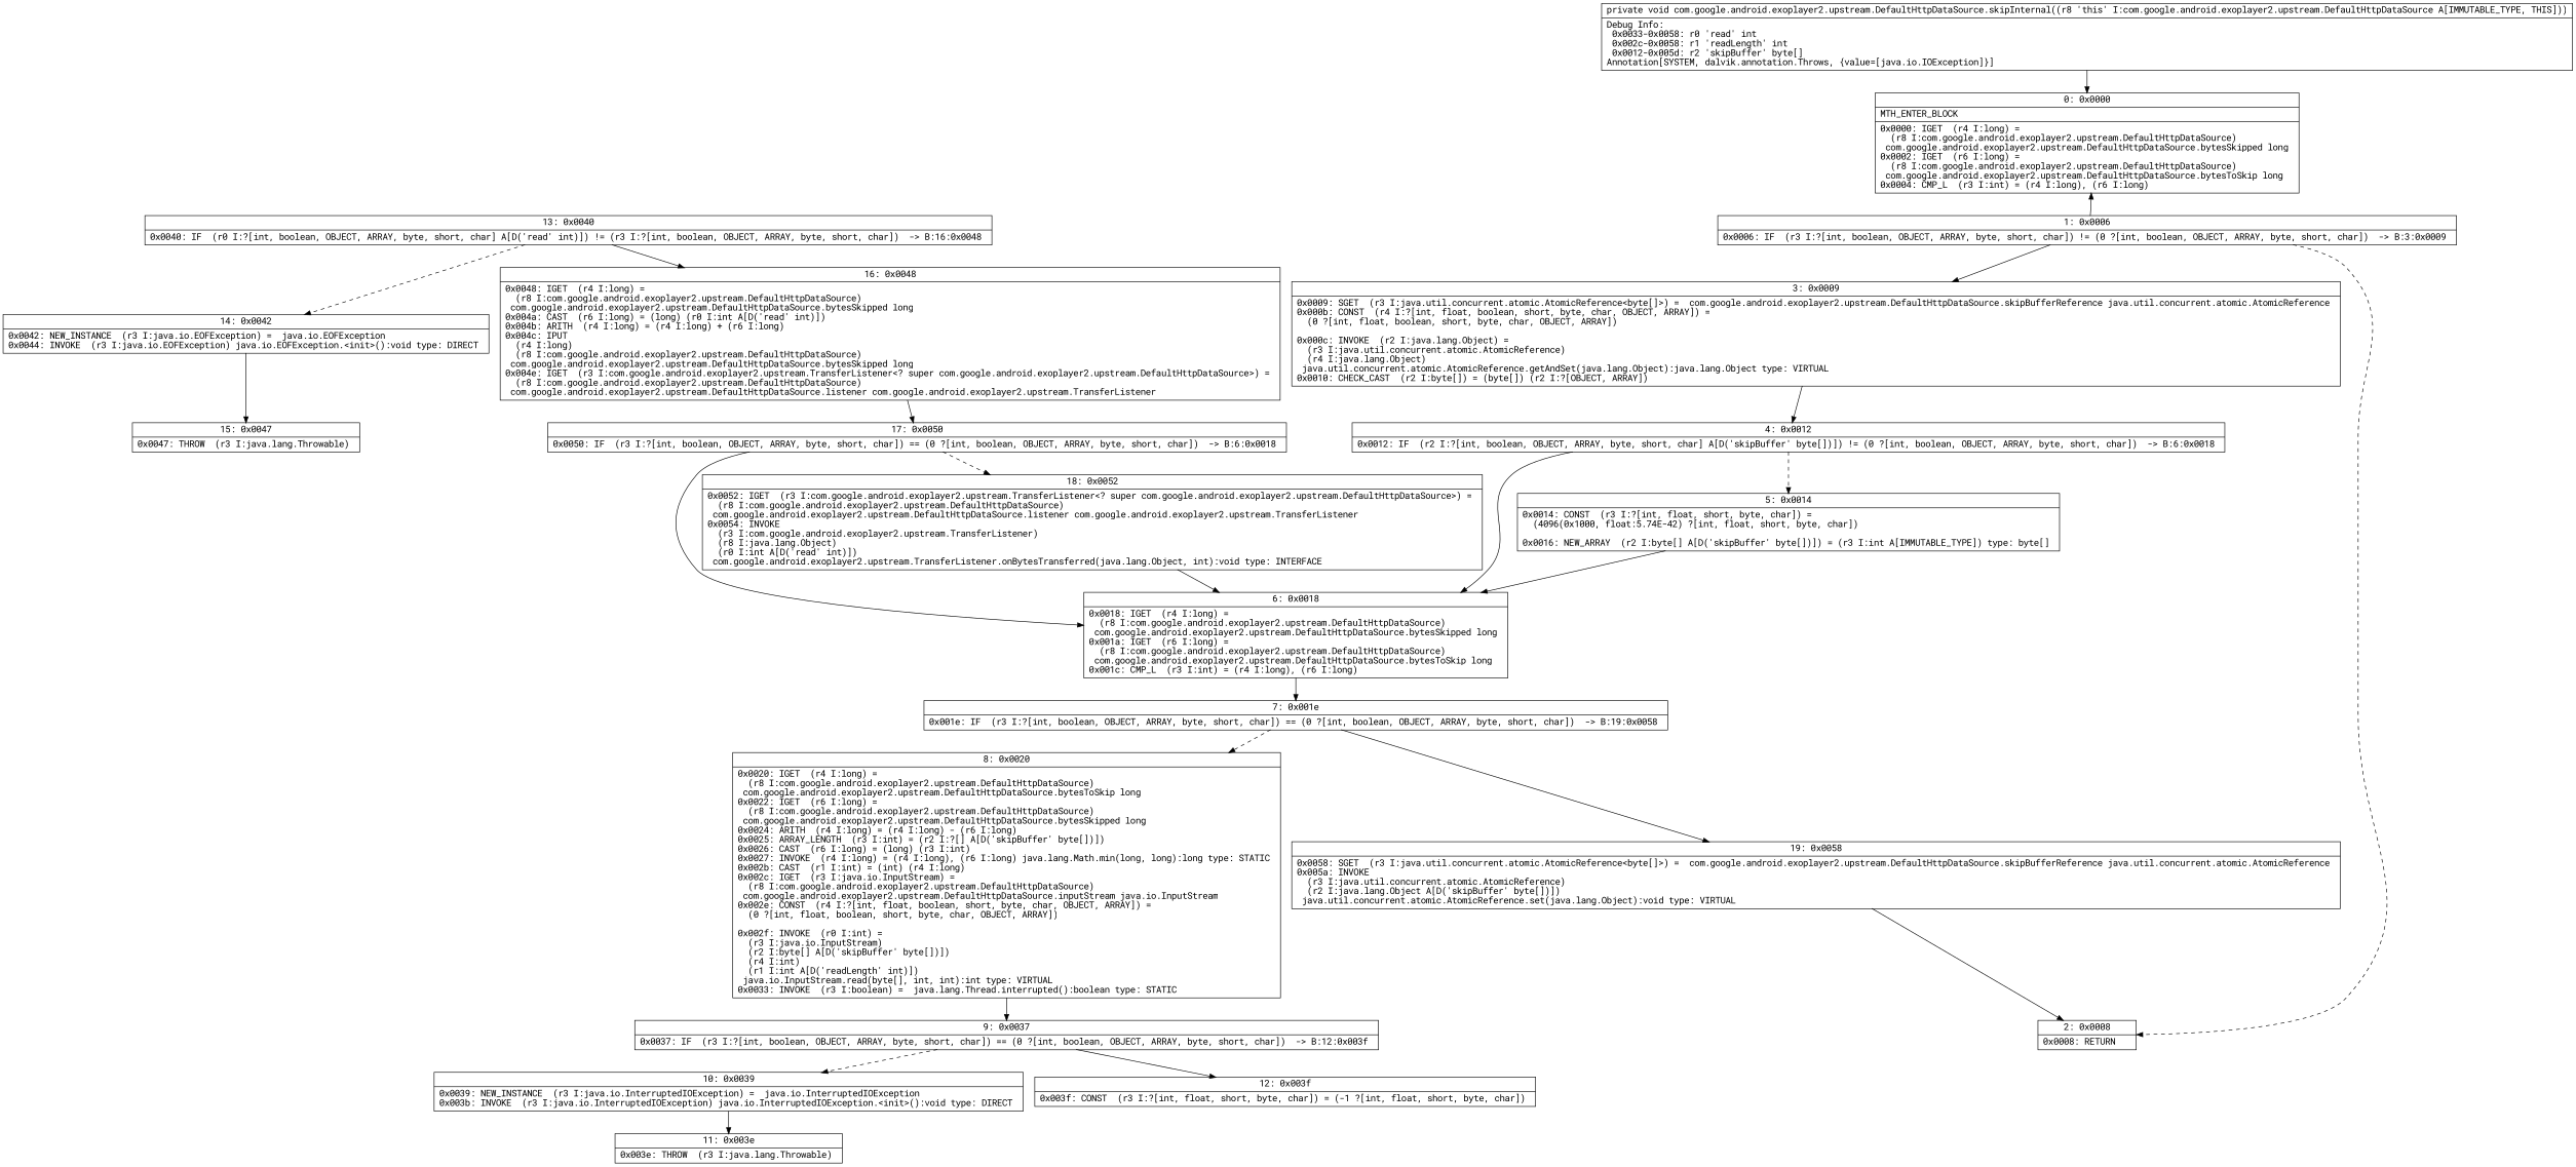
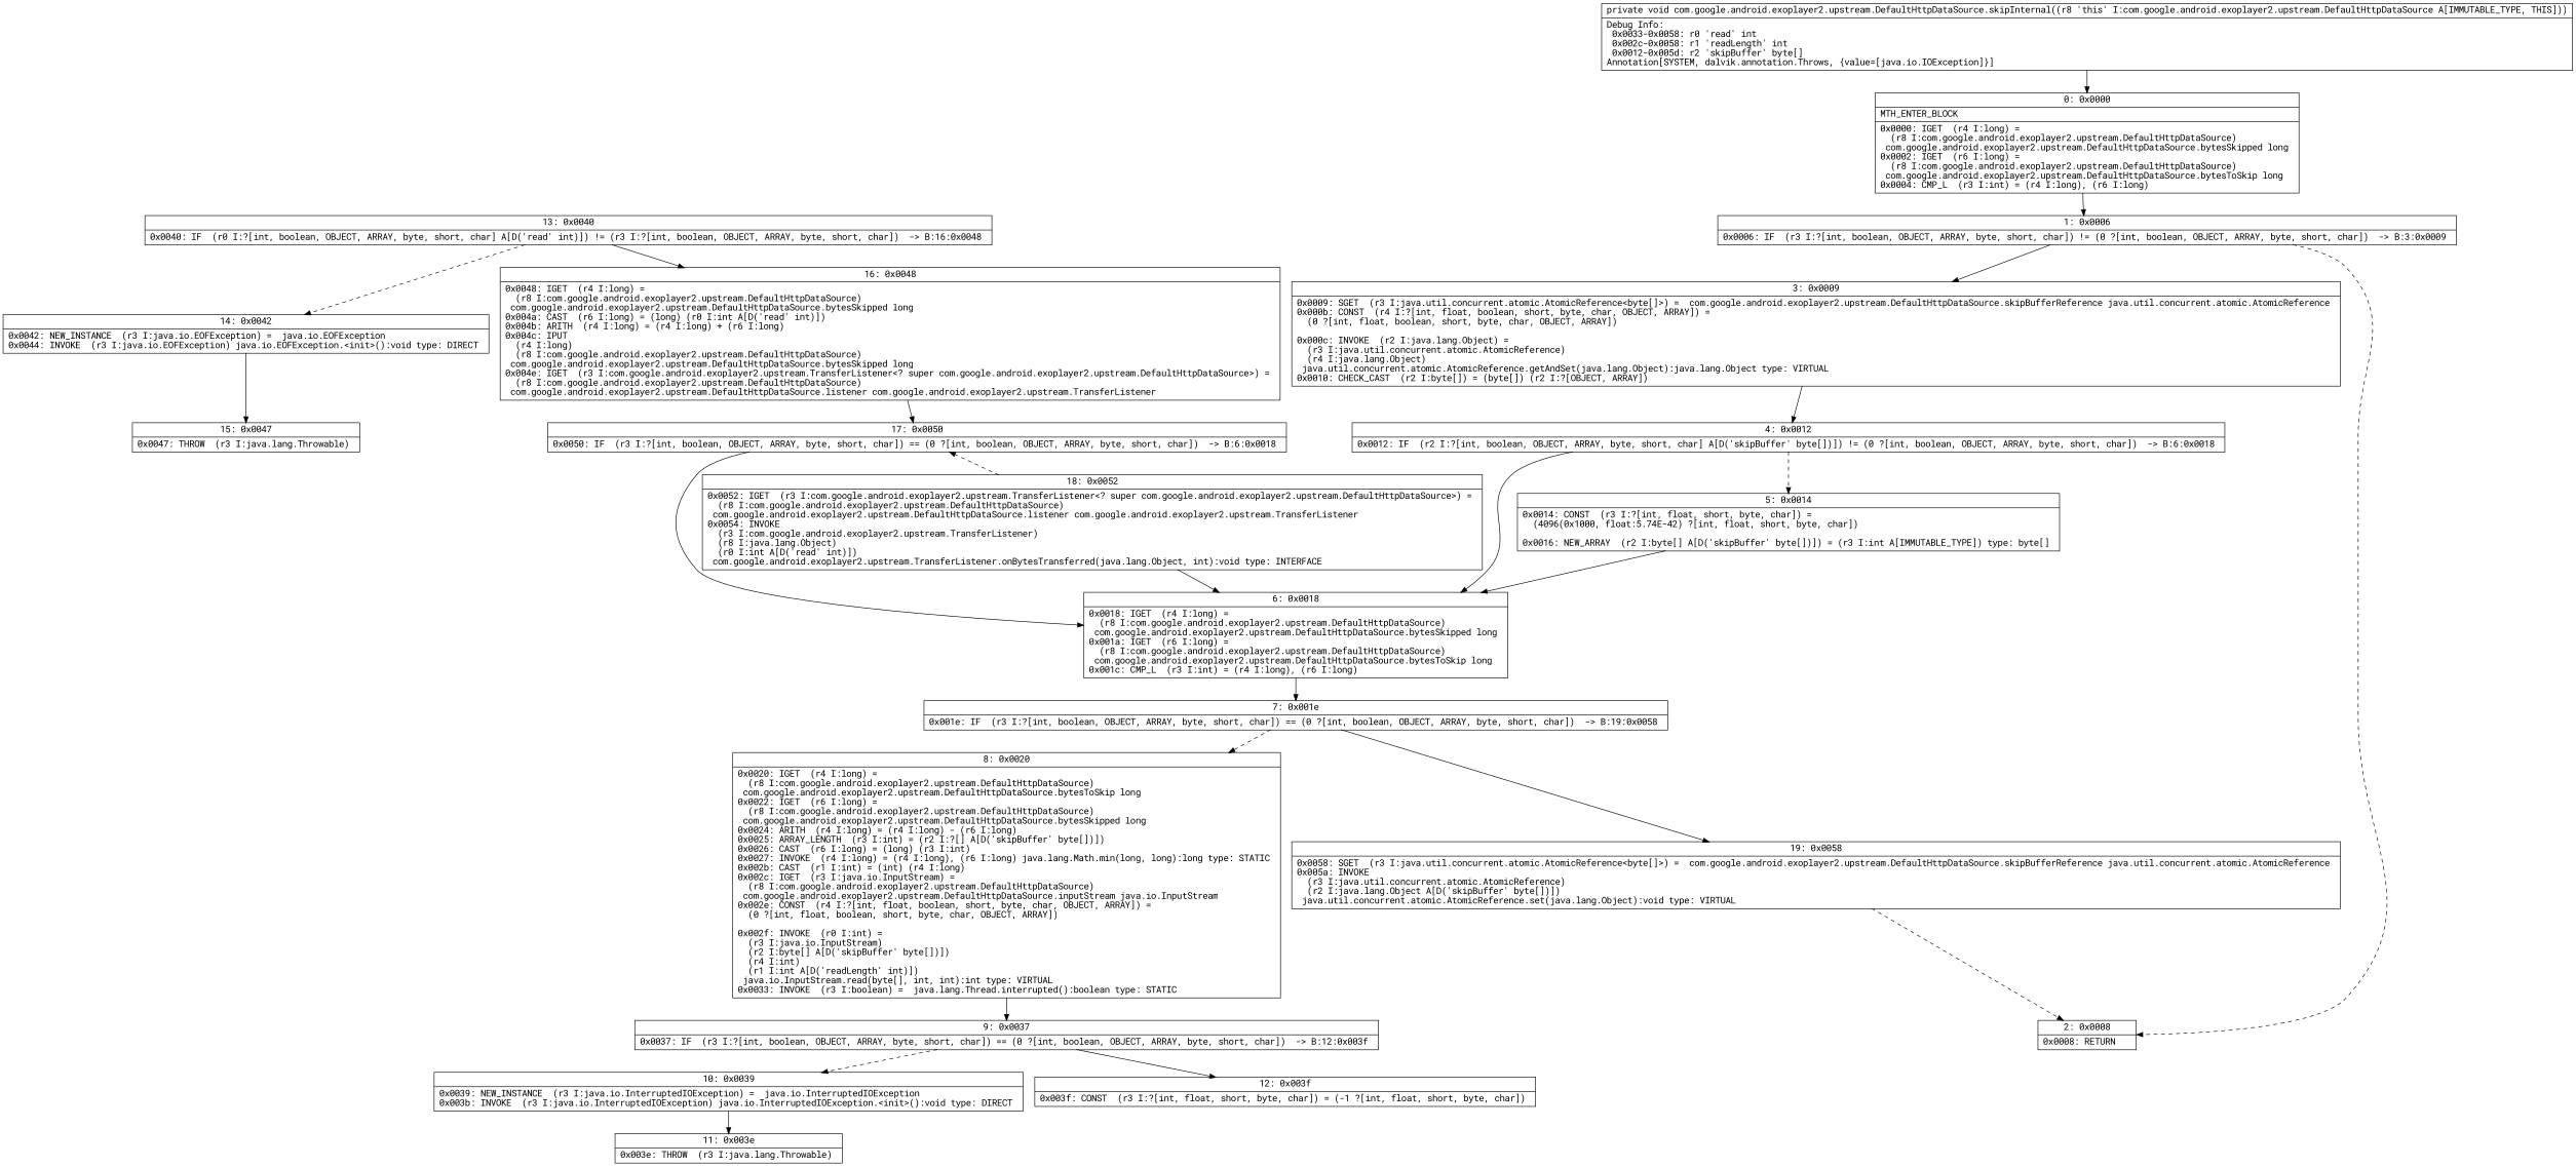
  digraph {
    fontname="Roboto Mono"
    node [fontname="Roboto Mono" shape=record]
    edge [fontname="Roboto Mono"]
    n1 [label="{0\:\ 0x0000|MTH_ENTER_BLOCK\l|0x0000: IGET  (r4 I:long) = \l  (r8 I:com.google.android.exoplayer2.upstream.DefaultHttpDataSource)\l com.google.android.exoplayer2.upstream.DefaultHttpDataSource.bytesSkipped long \l0x0002: IGET  (r6 I:long) = \l  (r8 I:com.google.android.exoplayer2.upstream.DefaultHttpDataSource)\l com.google.android.exoplayer2.upstream.DefaultHttpDataSource.bytesToSkip long \l0x0004: CMP_L  (r3 I:int) = (r4 I:long), (r6 I:long) \l}"]
    n2 [label="{1\:\ 0x0006|0x0006: IF  (r3 I:?[int, boolean, OBJECT, ARRAY, byte, short, char]) != (0 ?[int, boolean, OBJECT, ARRAY, byte, short, char])  \-\> B:3:0x0009 \l}"]
    n3 [label="{2\:\ 0x0008|0x0008: RETURN   \l}"]
    n4 [label="{3\:\ 0x0009|0x0009: SGET  (r3 I:java.util.concurrent.atomic.AtomicReference\<byte[]\>) =  com.google.android.exoplayer2.upstream.DefaultHttpDataSource.skipBufferReference java.util.concurrent.atomic.AtomicReference \l0x000b: CONST  (r4 I:?[int, float, boolean, short, byte, char, OBJECT, ARRAY]) = \l  (0 ?[int, float, boolean, short, byte, char, OBJECT, ARRAY])\l \l0x000c: INVOKE  (r2 I:java.lang.Object) = \l  (r3 I:java.util.concurrent.atomic.AtomicReference)\l  (r4 I:java.lang.Object)\l java.util.concurrent.atomic.AtomicReference.getAndSet(java.lang.Object):java.lang.Object type: VIRTUAL \l0x0010: CHECK_CAST  (r2 I:byte[]) = (byte[]) (r2 I:?[OBJECT, ARRAY]) \l}"]
    n5 [label="{4\:\ 0x0012|0x0012: IF  (r2 I:?[int, boolean, OBJECT, ARRAY, byte, short, char] A[D('skipBuffer' byte[])]) != (0 ?[int, boolean, OBJECT, ARRAY, byte, short, char])  \-\> B:6:0x0018 \l}"]
    n6 [label="{5\:\ 0x0014|0x0014: CONST  (r3 I:?[int, float, short, byte, char]) = \l  (4096(0x1000, float:5.74E\-42) ?[int, float, short, byte, char])\l \l0x0016: NEW_ARRAY  (r2 I:byte[] A[D('skipBuffer' byte[])]) = (r3 I:int A[IMMUTABLE_TYPE]) type: byte[] \l}"]
    n7 [label="{6\:\ 0x0018|0x0018: IGET  (r4 I:long) = \l  (r8 I:com.google.android.exoplayer2.upstream.DefaultHttpDataSource)\l com.google.android.exoplayer2.upstream.DefaultHttpDataSource.bytesSkipped long \l0x001a: IGET  (r6 I:long) = \l  (r8 I:com.google.android.exoplayer2.upstream.DefaultHttpDataSource)\l com.google.android.exoplayer2.upstream.DefaultHttpDataSource.bytesToSkip long \l0x001c: CMP_L  (r3 I:int) = (r4 I:long), (r6 I:long) \l}"]
    n8 [label="{7\:\ 0x001e|0x001e: IF  (r3 I:?[int, boolean, OBJECT, ARRAY, byte, short, char]) == (0 ?[int, boolean, OBJECT, ARRAY, byte, short, char])  \-\> B:19:0x0058 \l}"]
    n9 [label="{8\:\ 0x0020|0x0020: IGET  (r4 I:long) = \l  (r8 I:com.google.android.exoplayer2.upstream.DefaultHttpDataSource)\l com.google.android.exoplayer2.upstream.DefaultHttpDataSource.bytesToSkip long \l0x0022: IGET  (r6 I:long) = \l  (r8 I:com.google.android.exoplayer2.upstream.DefaultHttpDataSource)\l com.google.android.exoplayer2.upstream.DefaultHttpDataSource.bytesSkipped long \l0x0024: ARITH  (r4 I:long) = (r4 I:long) \- (r6 I:long) \l0x0025: ARRAY_LENGTH  (r3 I:int) = (r2 I:?[] A[D('skipBuffer' byte[])]) \l0x0026: CAST  (r6 I:long) = (long) (r3 I:int) \l0x0027: INVOKE  (r4 I:long) = (r4 I:long), (r6 I:long) java.lang.Math.min(long, long):long type: STATIC \l0x002b: CAST  (r1 I:int) = (int) (r4 I:long) \l0x002c: IGET  (r3 I:java.io.InputStream) = \l  (r8 I:com.google.android.exoplayer2.upstream.DefaultHttpDataSource)\l com.google.android.exoplayer2.upstream.DefaultHttpDataSource.inputStream java.io.InputStream \l0x002e: CONST  (r4 I:?[int, float, boolean, short, byte, char, OBJECT, ARRAY]) = \l  (0 ?[int, float, boolean, short, byte, char, OBJECT, ARRAY])\l \l0x002f: INVOKE  (r0 I:int) = \l  (r3 I:java.io.InputStream)\l  (r2 I:byte[] A[D('skipBuffer' byte[])])\l  (r4 I:int)\l  (r1 I:int A[D('readLength' int)])\l java.io.InputStream.read(byte[], int, int):int type: VIRTUAL \l0x0033: INVOKE  (r3 I:boolean) =  java.lang.Thread.interrupted():boolean type: STATIC \l}"]
    n10 [label="{19\:\ 0x0058|0x0058: SGET  (r3 I:java.util.concurrent.atomic.AtomicReference\<byte[]\>) =  com.google.android.exoplayer2.upstream.DefaultHttpDataSource.skipBufferReference java.util.concurrent.atomic.AtomicReference \l0x005a: INVOKE  \l  (r3 I:java.util.concurrent.atomic.AtomicReference)\l  (r2 I:java.lang.Object A[D('skipBuffer' byte[])])\l java.util.concurrent.atomic.AtomicReference.set(java.lang.Object):void type: VIRTUAL \l}"]
    n11 [label="{9\:\ 0x0037|0x0037: IF  (r3 I:?[int, boolean, OBJECT, ARRAY, byte, short, char]) == (0 ?[int, boolean, OBJECT, ARRAY, byte, short, char])  \-\> B:12:0x003f \l}"]
    n12 [label="{10\:\ 0x0039|0x0039: NEW_INSTANCE  (r3 I:java.io.InterruptedIOException) =  java.io.InterruptedIOException \l0x003b: INVOKE  (r3 I:java.io.InterruptedIOException) java.io.InterruptedIOException.\<init\>():void type: DIRECT \l}"]
    n13 [label="{12\:\ 0x003f|0x003f: CONST  (r3 I:?[int, float, short, byte, char]) = (\-1 ?[int, float, short, byte, char]) \l}"]
    n14 [label="{11\:\ 0x003e|0x003e: THROW  (r3 I:java.lang.Throwable) \l}"]
    n15 [label="{13\:\ 0x0040|0x0040: IF  (r0 I:?[int, boolean, OBJECT, ARRAY, byte, short, char] A[D('read' int)]) != (r3 I:?[int, boolean, OBJECT, ARRAY, byte, short, char])  \-\> B:16:0x0048 \l}"]
    n16 [label="{14\:\ 0x0042|0x0042: NEW_INSTANCE  (r3 I:java.io.EOFException) =  java.io.EOFException \l0x0044: INVOKE  (r3 I:java.io.EOFException) java.io.EOFException.\<init\>():void type: DIRECT \l}"]
    n17 [label="{16\:\ 0x0048|0x0048: IGET  (r4 I:long) = \l  (r8 I:com.google.android.exoplayer2.upstream.DefaultHttpDataSource)\l com.google.android.exoplayer2.upstream.DefaultHttpDataSource.bytesSkipped long \l0x004a: CAST  (r6 I:long) = (long) (r0 I:int A[D('read' int)]) \l0x004b: ARITH  (r4 I:long) = (r4 I:long) + (r6 I:long) \l0x004c: IPUT  \l  (r4 I:long)\l  (r8 I:com.google.android.exoplayer2.upstream.DefaultHttpDataSource)\l com.google.android.exoplayer2.upstream.DefaultHttpDataSource.bytesSkipped long \l0x004e: IGET  (r3 I:com.google.android.exoplayer2.upstream.TransferListener\<? super com.google.android.exoplayer2.upstream.DefaultHttpDataSource\>) = \l  (r8 I:com.google.android.exoplayer2.upstream.DefaultHttpDataSource)\l com.google.android.exoplayer2.upstream.DefaultHttpDataSource.listener com.google.android.exoplayer2.upstream.TransferListener \l}"]
    n18 [label="{15\:\ 0x0047|0x0047: THROW  (r3 I:java.lang.Throwable) \l}"]
    n19 [label="{17\:\ 0x0050|0x0050: IF  (r3 I:?[int, boolean, OBJECT, ARRAY, byte, short, char]) == (0 ?[int, boolean, OBJECT, ARRAY, byte, short, char])  \-\> B:6:0x0018 \l}"]
    n20 [label="{18\:\ 0x0052|0x0052: IGET  (r3 I:com.google.android.exoplayer2.upstream.TransferListener\<? super com.google.android.exoplayer2.upstream.DefaultHttpDataSource\>) = \l  (r8 I:com.google.android.exoplayer2.upstream.DefaultHttpDataSource)\l com.google.android.exoplayer2.upstream.DefaultHttpDataSource.listener com.google.android.exoplayer2.upstream.TransferListener \l0x0054: INVOKE  \l  (r3 I:com.google.android.exoplayer2.upstream.TransferListener)\l  (r8 I:java.lang.Object)\l  (r0 I:int A[D('read' int)])\l com.google.android.exoplayer2.upstream.TransferListener.onBytesTransferred(java.lang.Object, int):void type: INTERFACE \l}"]
    n21 [label="{private void com.google.android.exoplayer2.upstream.DefaultHttpDataSource.skipInternal((r8 'this' I:com.google.android.exoplayer2.upstream.DefaultHttpDataSource A[IMMUTABLE_TYPE, THIS]))  | Debug Info:\l  0x0033\-0x0058: r0 'read' int\l  0x002c\-0x0058: r1 'readLength' int\l  0x0012\-0x005d: r2 'skipBuffer' byte[]\lAnnotation[SYSTEM, dalvik.annotation.Throws, \{value=[java.io.IOException]\}]\l}"]
-   n2 -> n1
+   n1 -> n2
    n2 -> n3 [style=dashed]
    n2 -> n4
    n4 -> n5
    n5 -> n6 [style=dashed]
    n5 -> n7
    n6 -> n7
    n7 -> n8
    n8 -> n9 [style=dashed]
    n8 -> n10
    n9 -> n11
-   n10 -> n3
+   n10 -> n3 [style=dashed]
    n11 -> n12 [style=dashed]
    n11 -> n13
    n12 -> n14
    n15 -> n16 [style=dashed]
    n15 -> n17
    n16 -> n18
    n17 -> n19
    n19 -> n7
-   n19 -> n20 [style=dashed]
+   n20 -> n19 [style=dashed]
    n20 -> n7
    n21 -> n1
  }
